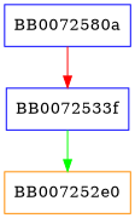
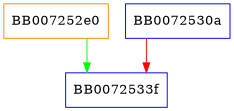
  digraph {
    splines=ortho
    node [color=blue shape=box]
    BB007252e0 [color=darkorange]
    BB0072533f
-   BB0072530a [label=BB0072580a]
-   BB0072533f -> BB007252e0 [color=green]
+   BB0072530a
+   BB007252e0 -> BB0072533f [color=green]
    BB0072530a -> BB0072533f [color=red]
  }
